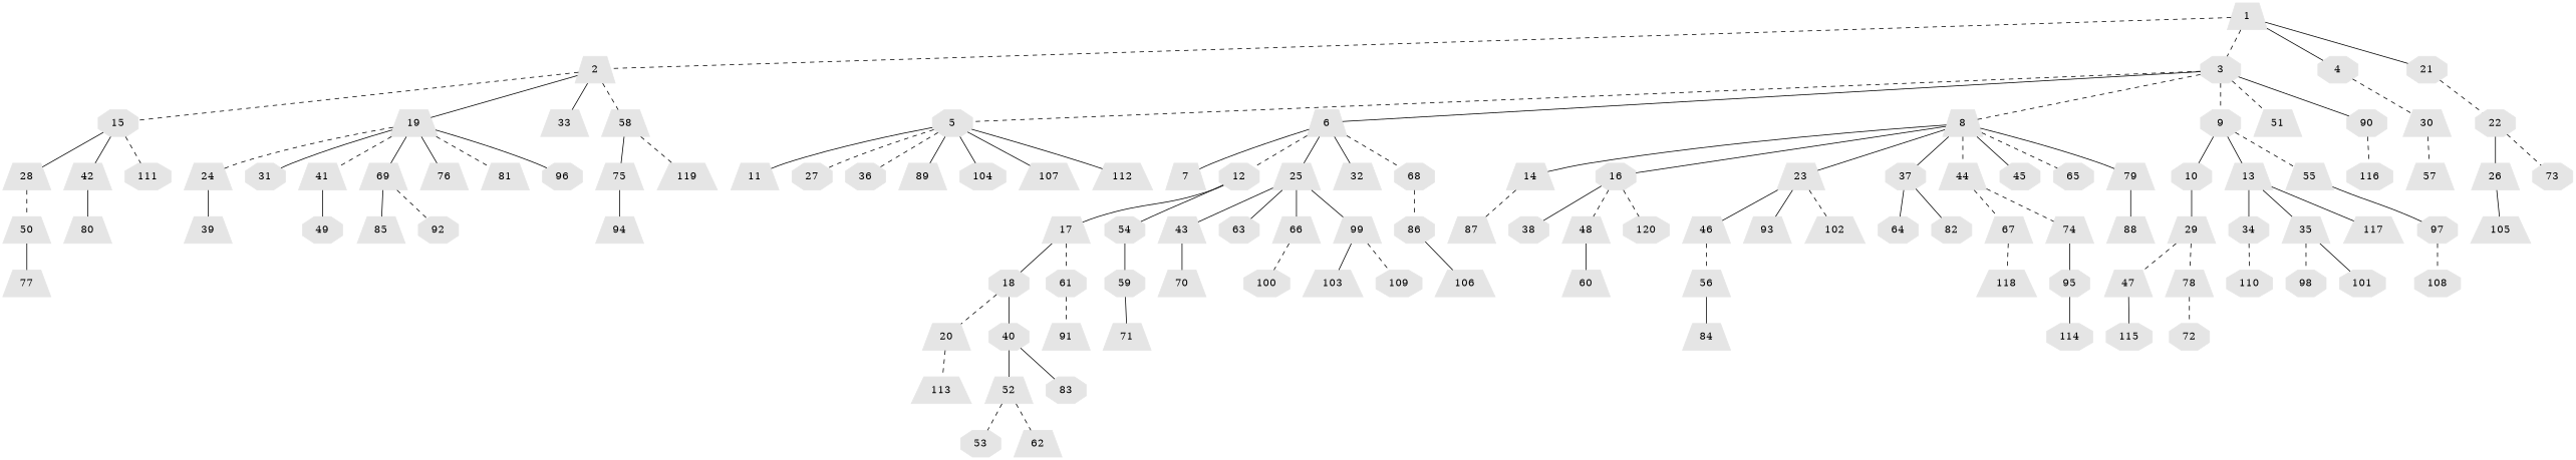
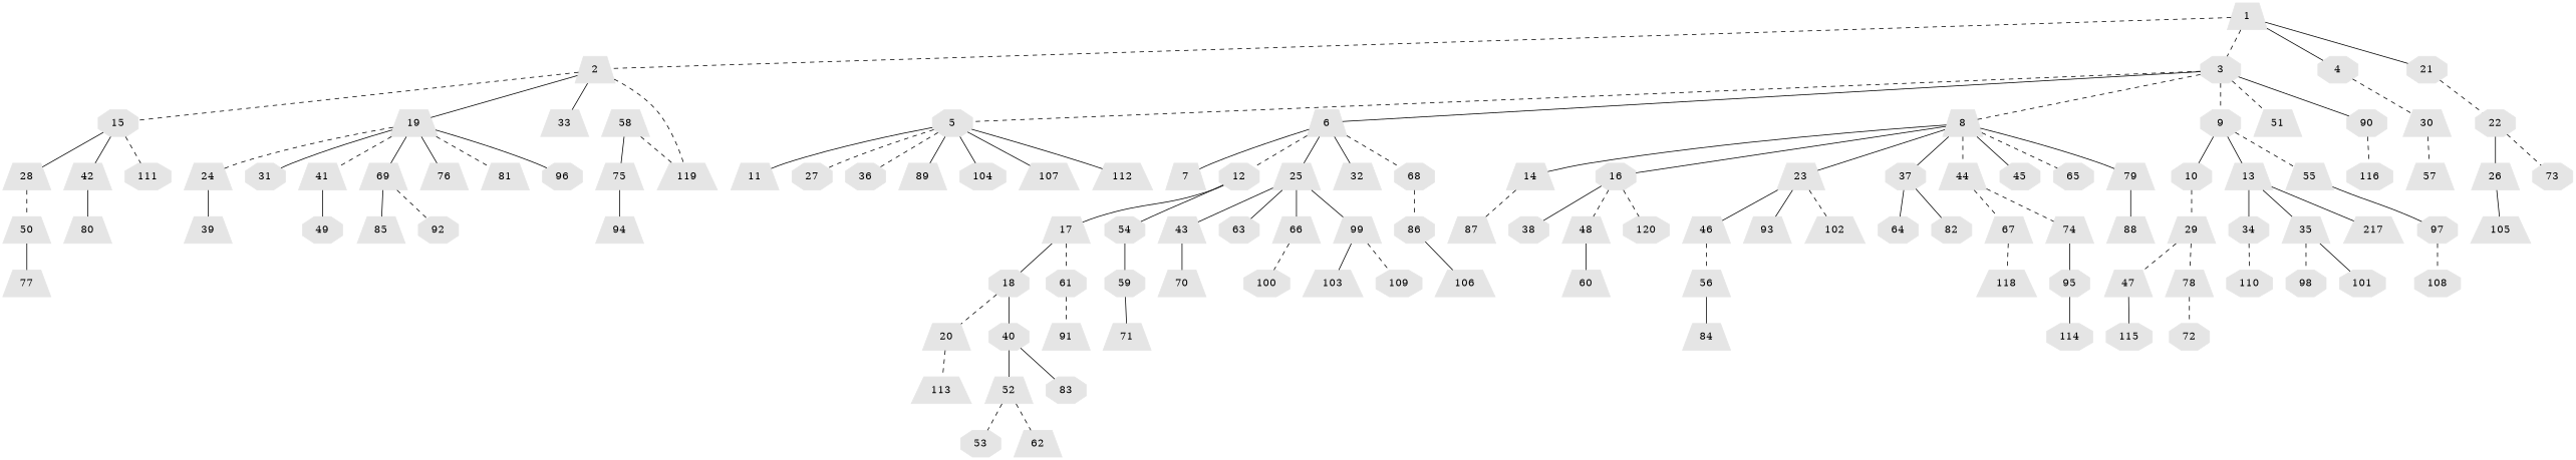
  graph {
    node [color=gray90 shape=trapezium style=filled]
    edge [style=solid]
    1
    2
    3 [shape=octagon]
    4 [shape=octagon]
    21 [shape=octagon]
    15 [shape=octagon]
    19
    33
    58
    5 [shape=octagon]
    6
    8
    9 [shape=octagon]
    51
    90 [shape=octagon]
    30
    22 [shape=octagon]
    28
    42
    111 [shape=octagon]
    24
    31 [shape=octagon]
    41
    69
    76
    81
    96 [shape=octagon]
    75
    119
    11
    27 [shape=octagon]
    36 [shape=octagon]
    89
    104 [shape=octagon]
    107
    112
    7
    12 [shape=octagon]
    25
    32
    68 [shape=octagon]
    14
    16 [shape=octagon]
    23
    37 [shape=octagon]
    44
    45 [shape=octagon]
    65 [shape=octagon]
    79
    10 [shape=octagon]
    13
    55
    116 [shape=octagon]
    57
    17
    54 [shape=octagon]
    43
    63 [shape=octagon]
    66
    99
    86 [shape=octagon]
    87
    38 [shape=octagon]
    48
    120 [shape=octagon]
    46
    93
    102
    64 [shape=octagon]
    82 [shape=octagon]
    67
    74
    88
    29
    34 [shape=octagon]
    35
-   117
+   117 [label=217]
    97 [shape=octagon]
    47
    78
    18 [shape=octagon]
    61 [shape=octagon]
    59 [shape=octagon]
    110 [shape=octagon]
    98 [shape=octagon]
    101 [shape=octagon]
    50
    80
    60
    20
    40 [shape=octagon]
    91
    113
    52
    83 [shape=octagon]
    39
    49 [shape=octagon]
    85
    92 [shape=octagon]
    26
    73 [shape=octagon]
    105
    56
    70
    100 [shape=octagon]
    103
    109 [shape=octagon]
    77
    115 [shape=octagon]
    72 [shape=octagon]
    53 [shape=octagon]
    62
    118
    95 [shape=octagon]
    84
    71
    108 [shape=octagon]
    94
    106
    114 [shape=octagon]
    1 -- 2 [style=dashed]
    1 -- 3 [style=dashed]
    1 -- 4
    1 -- 21
    2 -- 15 [style=dashed]
    2 -- 19
    2 -- 33
-   2 -- 58 [style=dashed]
+   2 -- 119 [style=dashed]
    3 -- 5 [style=dashed]
    3 -- 6
    3 -- 8 [style=dashed]
    3 -- 9 [style=dashed]
    3 -- 51 [style=dashed]
    3 -- 90
    4 -- 30 [style=dashed]
    21 -- 22 [style=dashed]
    15 -- 28
    15 -- 42
    15 -- 111 [style=dashed]
    19 -- 24 [style=dashed]
    19 -- 31
    19 -- 41 [style=dashed]
    19 -- 69
    19 -- 76
    19 -- 81 [style=dashed]
    19 -- 96
    58 -- 75
    58 -- 119 [style=dashed]
    5 -- 11
    5 -- 27 [style=dashed]
    5 -- 36 [style=dashed]
    5 -- 89
    5 -- 104
    5 -- 107
    5 -- 112
    6 -- 7
    6 -- 12 [style=dashed]
    6 -- 25
    6 -- 32
    6 -- 68 [style=dashed]
    8 -- 14
    8 -- 16
    8 -- 23
    8 -- 37
    8 -- 44 [style=dashed]
    8 -- 45
    8 -- 65 [style=dashed]
    8 -- 79
    9 -- 10
    9 -- 13
    9 -- 55 [style=dashed]
    90 -- 116 [style=dashed]
    30 -- 57 [style=dashed]
    22 -- 26
    22 -- 73 [style=dashed]
    28 -- 50 [style=dashed]
    42 -- 80
    24 -- 39
    41 -- 49
    69 -- 85
    69 -- 92 [style=dashed]
    75 -- 94
    12 -- 17
    12 -- 54
    25 -- 43
    25 -- 63
    25 -- 66
    25 -- 99
    68 -- 86 [style=dashed]
    14 -- 87 [style=dashed]
    16 -- 38
    16 -- 48 [style=dashed]
    16 -- 120 [style=dashed]
    23 -- 46
    23 -- 93
    23 -- 102 [style=dashed]
    37 -- 64
    37 -- 82
    44 -- 67 [style=dashed]
    44 -- 74 [style=dashed]
    79 -- 88
-   10 -- 29
+   10 -- 29 [style=dashed]
    13 -- 34
    13 -- 35
    13 -- 117
    55 -- 97
    17 -- 18
    17 -- 61 [style=dashed]
    54 -- 59
    43 -- 70
    66 -- 100 [style=dashed]
    99 -- 103
    99 -- 109 [style=dashed]
    86 -- 106
    48 -- 60
    46 -- 56 [style=dashed]
    67 -- 118 [style=dashed]
    74 -- 95
    29 -- 47 [style=dashed]
    29 -- 78 [style=dashed]
    34 -- 110 [style=dashed]
    35 -- 98 [style=dashed]
    35 -- 101
    97 -- 108 [style=dashed]
    47 -- 115
    78 -- 72 [style=dashed]
    18 -- 20 [style=dashed]
    18 -- 40
    61 -- 91 [style=dashed]
    59 -- 71
    50 -- 77
    20 -- 113 [style=dashed]
    40 -- 52
    40 -- 83
    52 -- 53 [style=dashed]
    52 -- 62 [style=dashed]
    26 -- 105
    56 -- 84
    95 -- 114
  }
